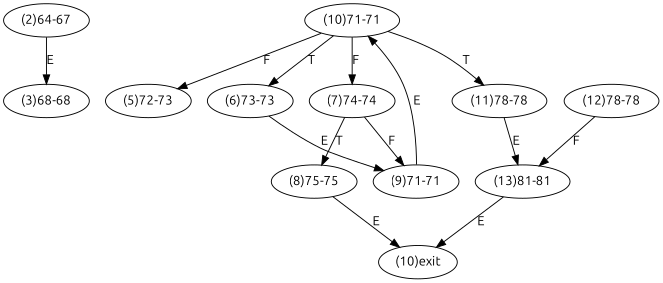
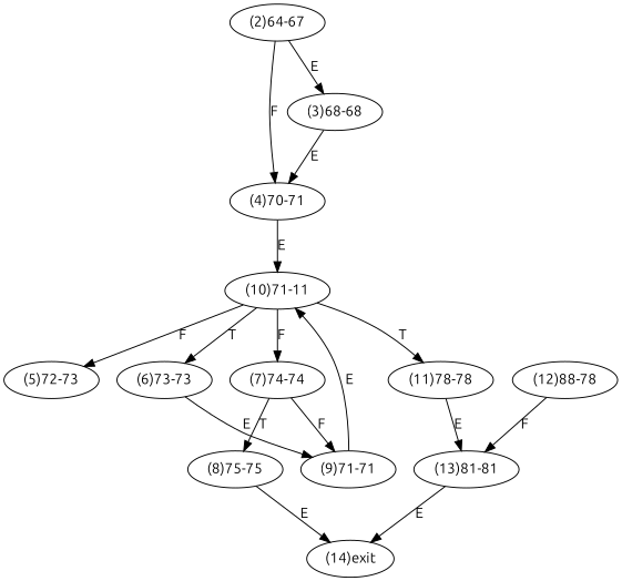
  digraph {
    fontname=Ubuntu
    node [fontname=Ubuntu]
    edge [fontname=Ubuntu]
    n1 [label="(2)64-67"]
    n2 [label="(3)68-68"]
-   n4 [label="(10)71-71"]
+   n3 [label="(4)70-71"]
+   n4 [label="(10)71-11"]
    n5 [label="(5)72-73"]
    n6 [label="(6)73-73"]
    n7 [label="(7)74-74"]
    n8 [label="(11)78-78"]
    n9 [label="(9)71-71"]
    n10 [label="(8)75-75"]
-   n11 [label="(10)exit"]
+   n11 [label="(14)exit"]
    n12 [label="(13)81-81"]
-   n13 [label="(12)78-78"]
+   n13 [label="(12)88-78"]
    n1 -> n2 [label=E]
+   n1 -> n3 [label=F]
+   n2 -> n3 [label=E]
+   n3 -> n4 [label=E]
    n4 -> n5 [label=F]
    n4 -> n6 [label=T]
    n4 -> n7 [label=F]
    n4 -> n8 [label=T]
    n6 -> n9 [label=E]
    n7 -> n9 [label=F]
    n7 -> n10 [label=T]
    n8 -> n12 [label=E]
    n9 -> n4 [label=E]
    n10 -> n11 [label=E]
    n12 -> n11 [label=E]
    n13 -> n12 [label=F]
  }
